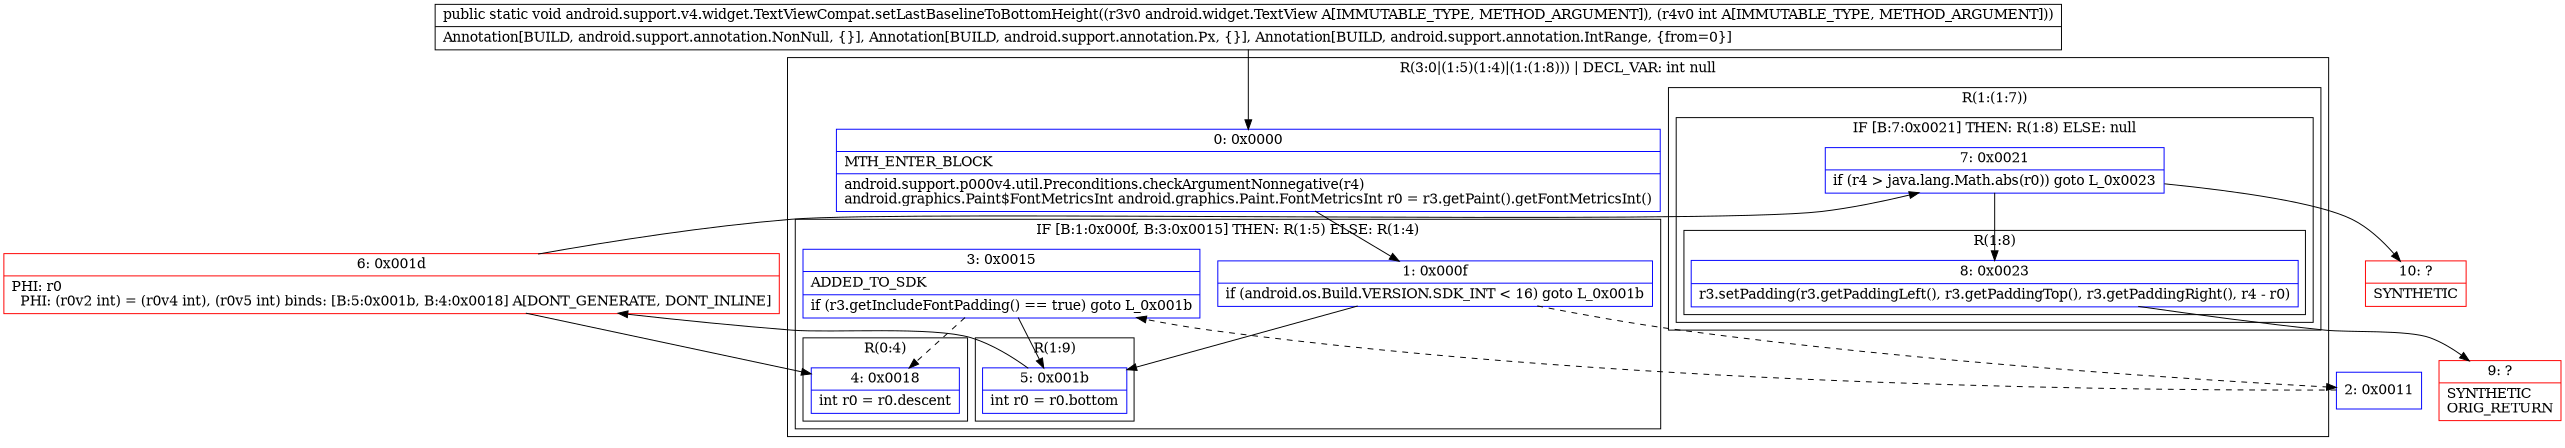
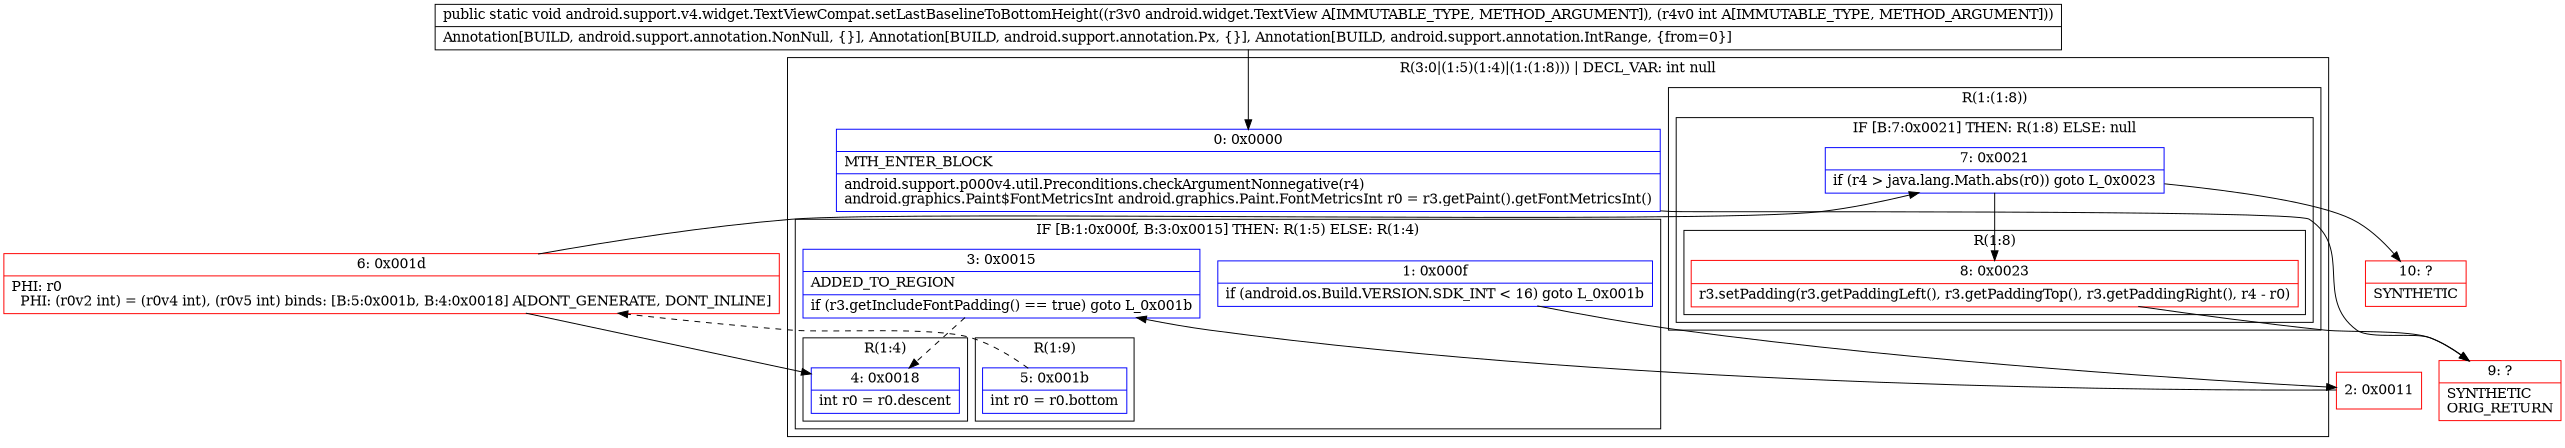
  digraph {
    node [color=blue shape=record]
    n1 [label="{5\:\ 0x001b|int r0 = r0.bottom\l}"]
    n2 [label="{4\:\ 0x0018|int r0 = r0.descent\l}"]
    n3 [label="{1\:\ 0x000f|if (android.os.Build.VERSION.SDK_INT \< 16) goto L_0x001b\l}"]
-   n4 [label="{3\:\ 0x0015|ADDED_TO_SDK\l|if (r3.getIncludeFontPadding() == true) goto L_0x001b\l}"]
-   n5 [label="{8\:\ 0x0023|r3.setPadding(r3.getPaddingLeft(), r3.getPaddingTop(), r3.getPaddingRight(), r4 \- r0)\l}"]
+   n4 [label="{3\:\ 0x0015|ADDED_TO_REGION\l|if (r3.getIncludeFontPadding() == true) goto L_0x001b\l}"]
+   n5 [color=red label="{8\:\ 0x0023|r3.setPadding(r3.getPaddingLeft(), r3.getPaddingTop(), r3.getPaddingRight(), r4 \- r0)\l}"]
    n6 [label="{7\:\ 0x0021|if (r4 \> java.lang.Math.abs(r0)) goto L_0x0023\l}"]
    n7 [label="{0\:\ 0x0000|MTH_ENTER_BLOCK\l|android.support.p000v4.util.Preconditions.checkArgumentNonnegative(r4)\landroid.graphics.Paint$FontMetricsInt android.graphics.Paint.FontMetricsInt r0 = r3.getPaint().getFontMetricsInt()\l}"]
    n8 [color=red label="{6\:\ 0x001d|PHI: r0 \l  PHI: (r0v2 int) = (r0v4 int), (r0v5 int) binds: [B:5:0x001b, B:4:0x0018] A[DONT_GENERATE, DONT_INLINE]\l}"]
-   n9 [label="{2\:\ 0x0011}"]
+   n9 [color=red label="{2\:\ 0x0011}"]
    n10 [color=red label="{9\:\ ?|SYNTHETIC\lORIG_RETURN\l}"]
    n11 [color=red label="{10\:\ ?|SYNTHETIC\l}"]
    n12 [label="{public static void android.support.v4.widget.TextViewCompat.setLastBaselineToBottomHeight((r3v0 android.widget.TextView A[IMMUTABLE_TYPE, METHOD_ARGUMENT]), (r4v0 int A[IMMUTABLE_TYPE, METHOD_ARGUMENT]))  | Annotation[BUILD, android.support.annotation.NonNull, \{\}], Annotation[BUILD, android.support.annotation.Px, \{\}], Annotation[BUILD, android.support.annotation.IntRange, \{from=0\}]\l}" color=""]
    subgraph cluster_1 {
      label="R(3:0|(1:5)(1:4)|(1:(1:8))) | DECL_VAR: int null\l"
      n7
      subgraph cluster_2 {
        label="IF [B:1:0x000f, B:3:0x0015] THEN: R(1:5) ELSE: R(1:4)"
        n3
        n4
        subgraph cluster_3 {
          label="R(1:9)"
          n1
        }
        subgraph cluster_4 {
-         label="R(0:4)"
+         label="R(1:4)"
          n2
        }
      }
      subgraph cluster_5 {
-       label="R(1:(1:7))"
+       label="R(1:(1:8))"
        subgraph cluster_6 {
          label="IF [B:7:0x0021] THEN: R(1:8) ELSE: null"
          n6
          subgraph cluster_7 {
            label="R(1:8)"
            n5
          }
        }
      }
    }
-   n1 -> n8
-   n3 -> n1
-   n3 -> n9 [style=dashed]
-   n4 -> n1
+   n1 -> n8 [style=dashed]
+   n3 -> n9 [style=solid]
    n4 -> n2 [style=dashed]
    n5 -> n10
    n6 -> n5
    n6 -> n11 [style=solid]
-   n7 -> n3
+   n7 -> n10
    n8 -> n2
    n8 -> n6
-   n9 -> n4 [style=dashed]
+   n9 -> n4
    n12 -> n7
  }
